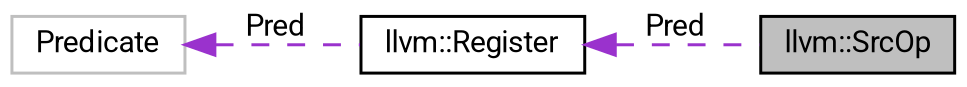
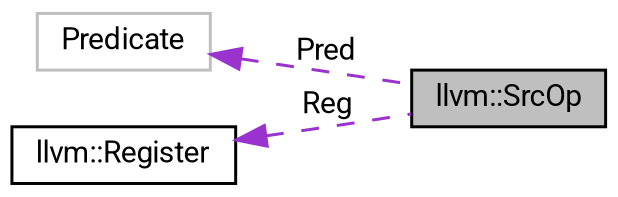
  digraph {
    fontname=Roboto
    rankdir=LR
    node [color=black fontname=Roboto fontsize=10 shape=record]
    edge [color=darkorchid3 dir=back fontname=Roboto fontsize=10 labelfontname=Helvetica labelfontsize=10 style=dashed]
    n1 [fillcolor=grey75 fontcolor=black height=0.2 label="llvm::SrcOp" style=filled width=0.4]
    n2 [color=grey75 height=0.2 label=Predicate width=0.4]
    n3 [height=0.2 label="llvm::Register" width=0.4]
-   n2 -> n3 [label=" Pred"]
-   n3 -> n1 [label=" Pred"]
+   n2 -> n1 [label=" Pred"]
+   n3 -> n1 [label=" Reg"]
  }
